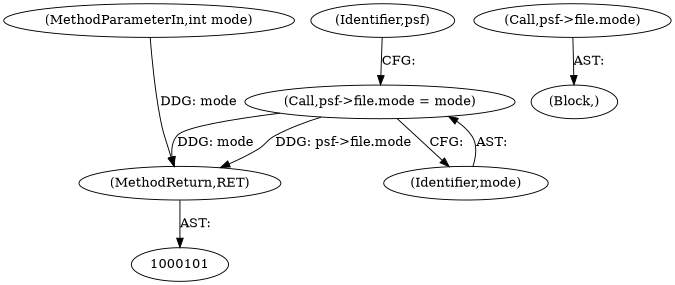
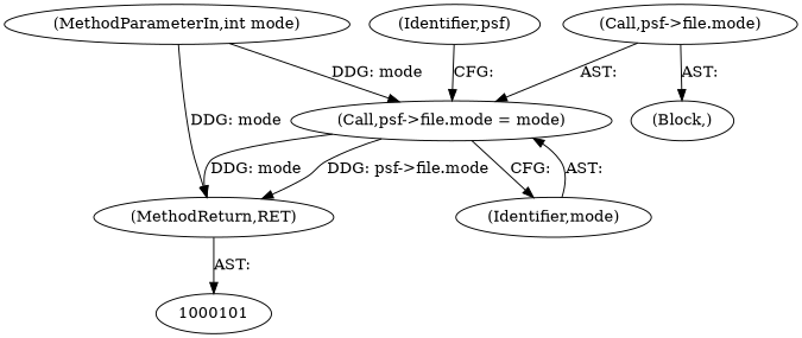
  digraph {
    n1 [label="(Call,psf->file.mode = mode)"]
    n2 [label="(MethodReturn,RET)"]
    n3 [label="(Identifier,mode)"]
    n4 [label="(Block,)"]
    1000101
    n6 [label="(MethodParameterIn,int mode)"]
    n7 [label="(Identifier,psf)"]
    n8 [label="(Call,psf->file.mode)"]
    n1 -> n2 [label="DDG: psf->file.mode"]
    n1 -> n2 [label="DDG: mode"]
    n1 -> n3 [label="CFG: "]
    n2 -> 1000101 [label="AST: "]
    n3 -> n1 [label="AST: "]
+   n6 -> n1 [label="DDG: mode"]
    n6 -> n2 [label="DDG: mode"]
    n7 -> n1 [label="CFG: "]
+   n8 -> n1 [label="AST: "]
    n8 -> n4 [label="AST: "]
  }
